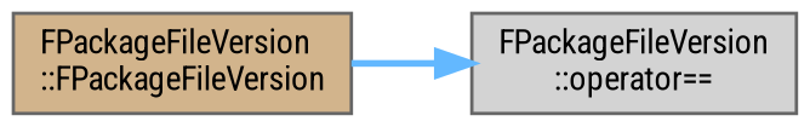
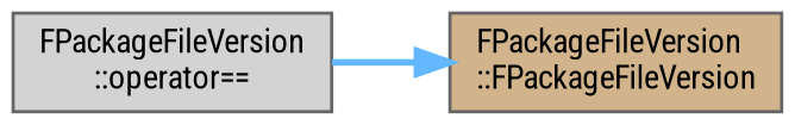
  digraph {
    rankdir=LR
    fontname="Roboto Condensed"
    node [fontname="Roboto Condensed" fontsize=10 shape=box style=filled]
    n1 [color=gray40 fillcolor=lightgrey fontcolor=black height=0.2 label="FPackageFileVersion\l::operator==" width=0.4]
    n2 [color=grey40 fillcolor=tan height=0.2 label="FPackageFileVersion\l::FPackageFileVersion" width=0.4]
-   n2 -> n1 [color=steelblue1 fontname="Roboto Condensed" fontsize=10 labelfontname=Helvetica labelfontsize=10 style=bold]
+   n1 -> n2 [color=steelblue1 fontname="Roboto Condensed" fontsize=10 labelfontname=Helvetica labelfontsize=10 style=bold]
  }
